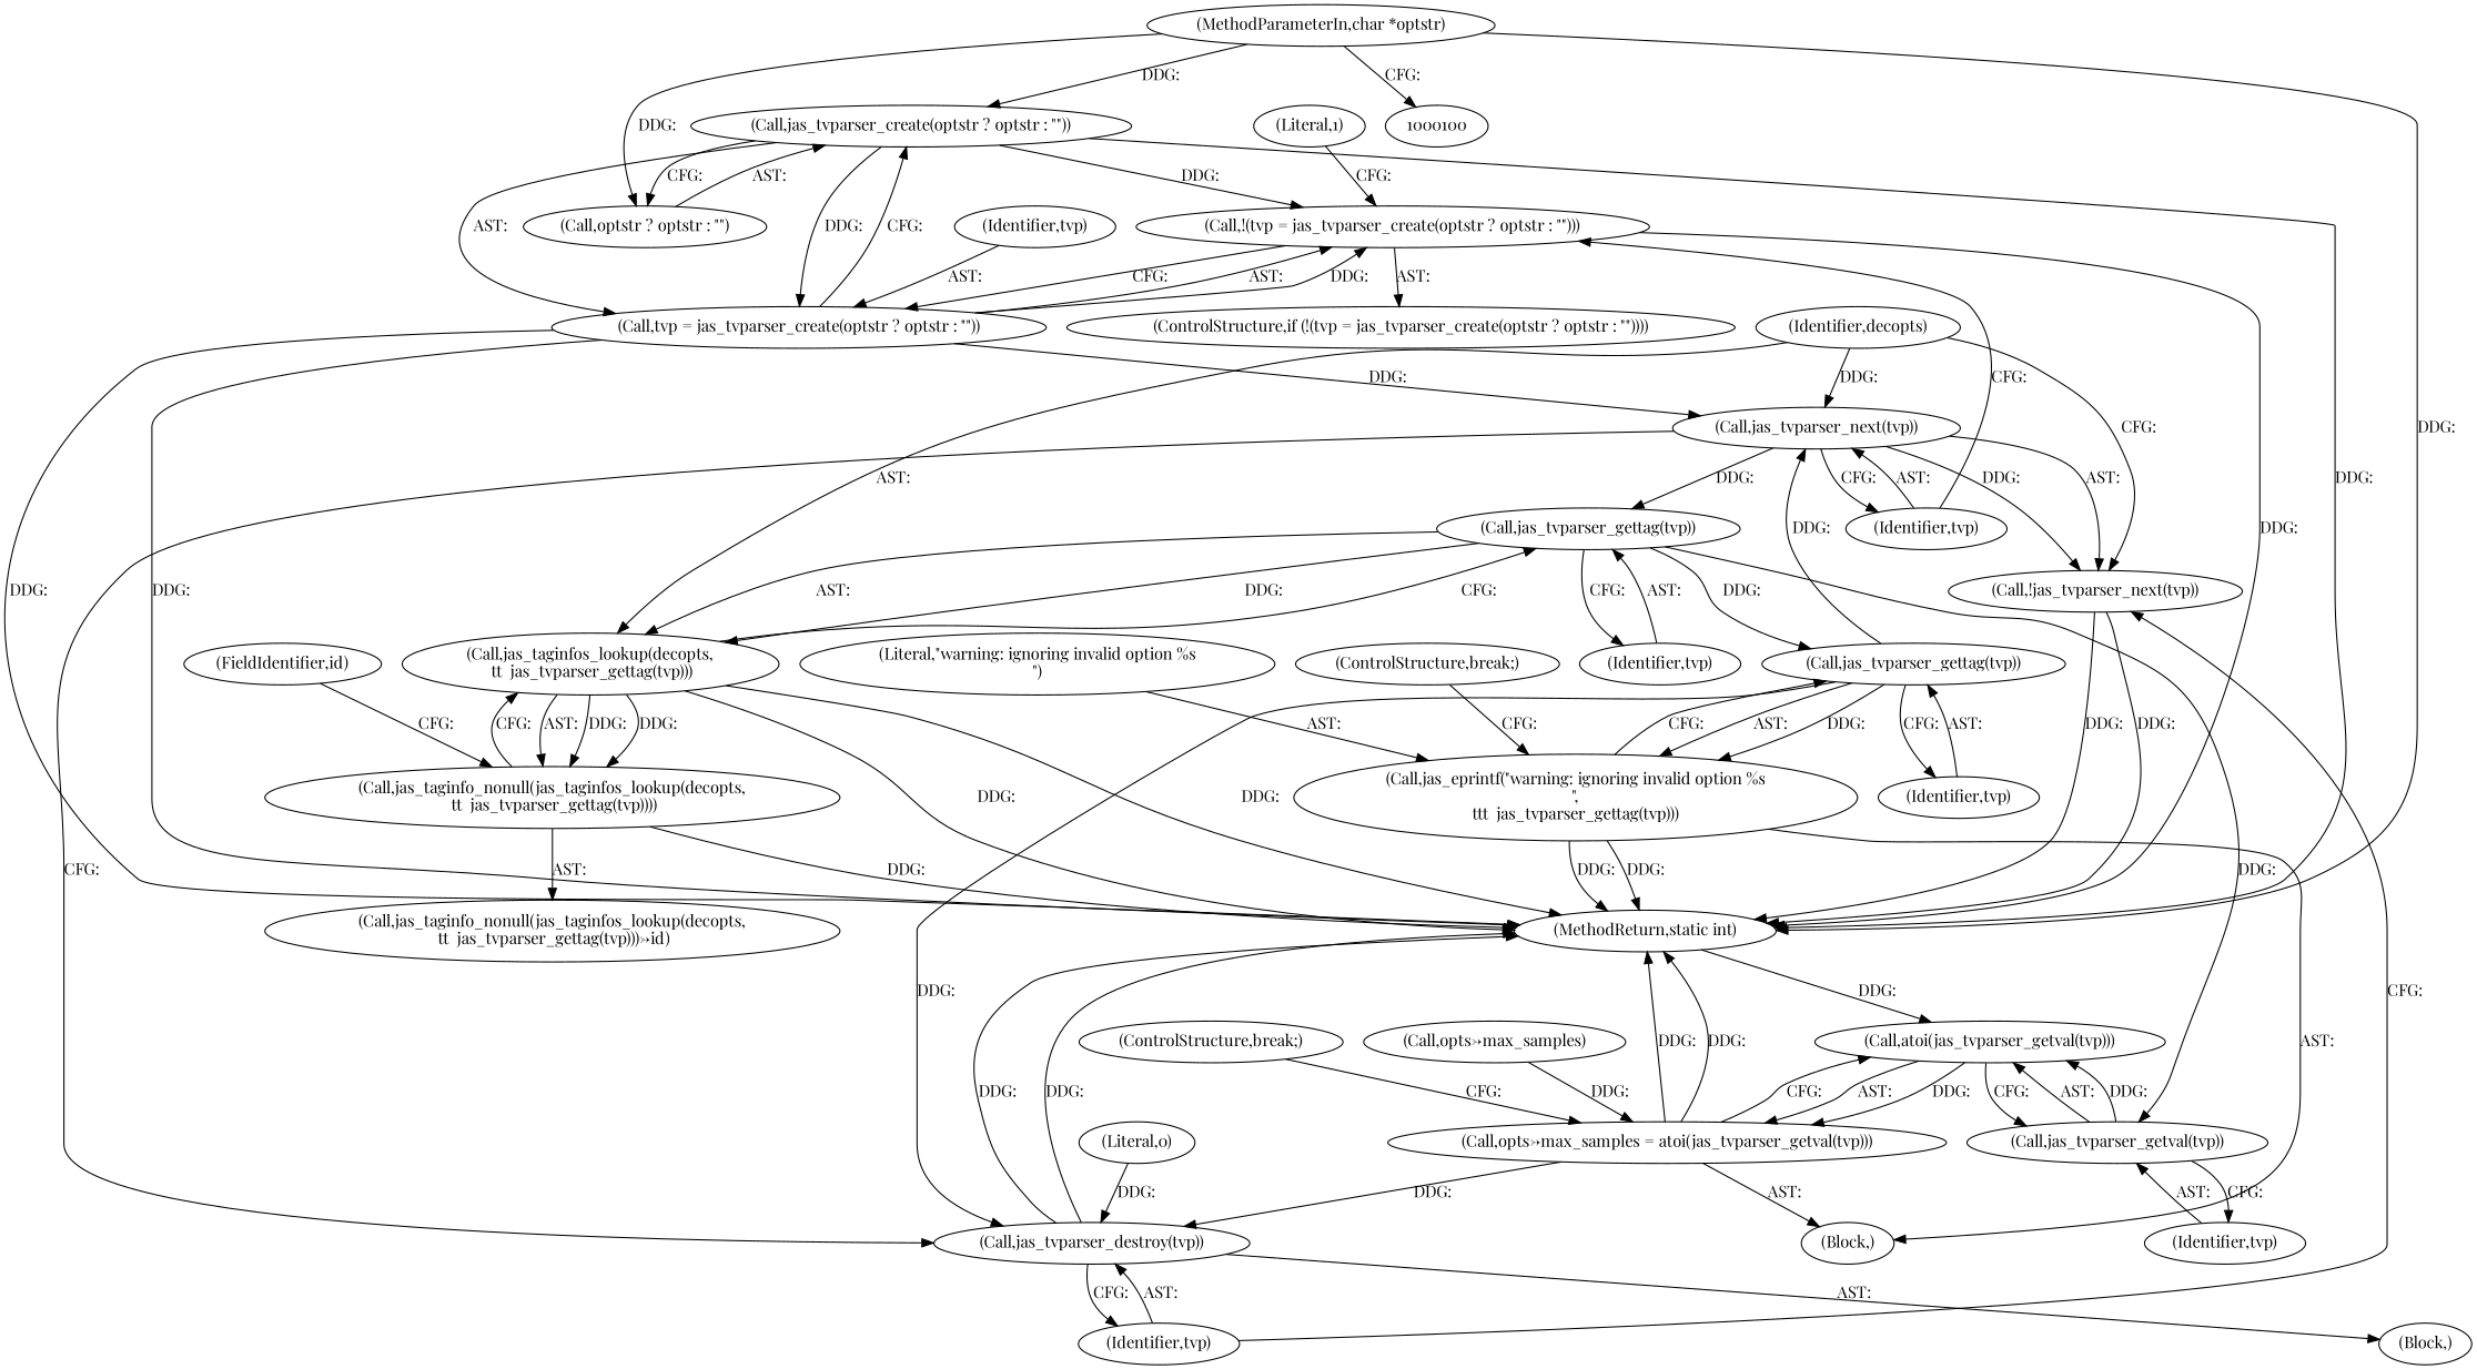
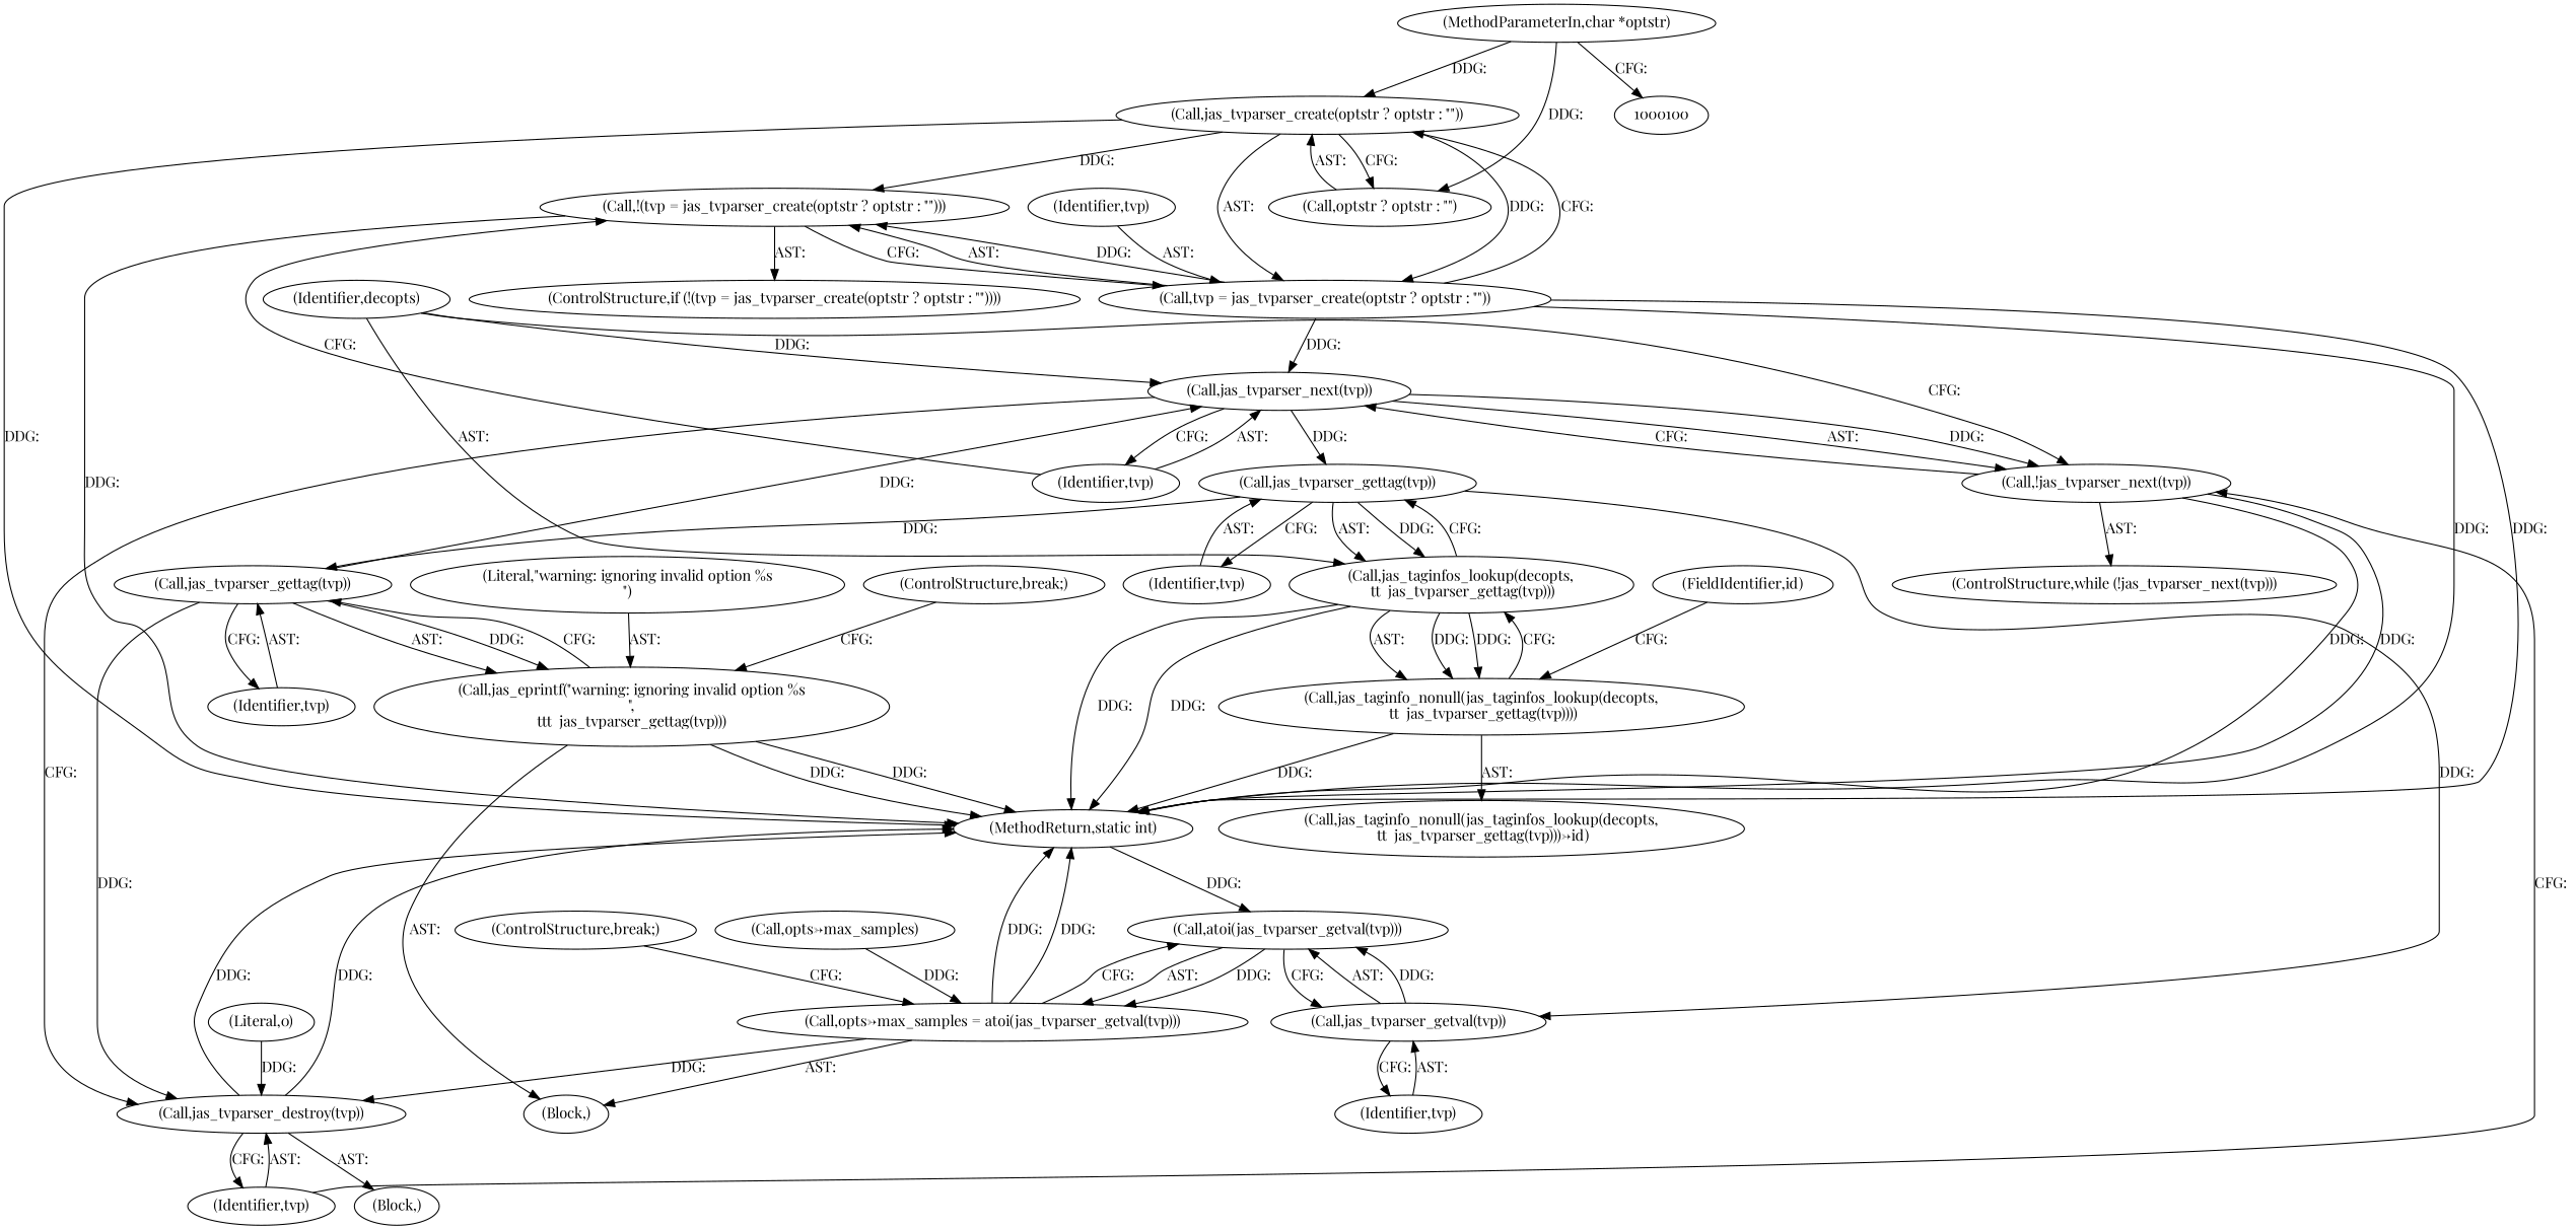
  digraph {
    fontname="Playfair Display"
    node [fontname="Playfair Display"]
    edge [fontname="Playfair Display"]
    n1 [label="(Call,jas_tvparser_create(optstr ? optstr : \"\"))"]
    n2 [label="(Call,!(tvp = jas_tvparser_create(optstr ? optstr : \"\")))"]
    n3 [label="(Call,tvp = jas_tvparser_create(optstr ? optstr : \"\"))"]
    n4 [label="(MethodReturn,static int)"]
    n5 [label="(Call,optstr ? optstr : \"\")"]
    n6 [label="(ControlStructure,if (!(tvp = jas_tvparser_create(optstr ? optstr : \"\"))))"]
    n7 [label="(Call,jas_tvparser_next(tvp))"]
    n8 [label="(Call,atoi(jas_tvparser_getval(tvp)))"]
    n9 [label="(MethodParameterIn,char *optstr)"]
    1000100
    n11 [label="(Call,!jas_tvparser_next(tvp))"]
    n12 [label="(Call,jas_tvparser_gettag(tvp))"]
    n13 [label="(Call,jas_tvparser_destroy(tvp))"]
    n14 [label="(Identifier,tvp)"]
+   n15 [label="(ControlStructure,while (!jas_tvparser_next(tvp)))"]
    n16 [label="(Call,jas_taginfos_lookup(decopts,\n \t\t  jas_tvparser_gettag(tvp)))"]
    n17 [label="(Call,jas_tvparser_getval(tvp))"]
    n18 [label="(Call,jas_tvparser_gettag(tvp))"]
    n19 [label="(Identifier,tvp)"]
    n20 [label="(Block,)"]
    n21 [label="(Identifier,tvp)"]
    n22 [label="(Call,jas_taginfo_nonull(jas_taginfos_lookup(decopts,\n \t\t  jas_tvparser_gettag(tvp))))"]
    n23 [label="(Identifier,tvp)"]
    n24 [label="(Call,jas_eprintf(\"warning: ignoring invalid option %s\n\",\n\t\t\t  jas_tvparser_gettag(tvp)))"]
    n25 [label="(Identifier,tvp)"]
    n26 [label="(Call,jas_taginfo_nonull(jas_taginfos_lookup(decopts,\n \t\t  jas_tvparser_gettag(tvp)))->id)"]
    n27 [label="(Call,opts->max_samples = atoi(jas_tvparser_getval(tvp)))"]
    n28 [label="(Block,)"]
    n29 [label="(Literal,\"warning: ignoring invalid option %s\n\")"]
    n30 [label="(ControlStructure,break;)"]
-   n31 [label="(Literal,1)"]
    n32 [label="(Identifier,decopts)"]
    n33 [label="(ControlStructure,break;)"]
    n34 [label="(Literal,0)"]
    n35 [label="(FieldIdentifier,id)"]
    n36 [label="(Identifier,tvp)"]
    n37 [label="(Call,opts->max_samples)"]
    n1 -> n2 [label="DDG: "]
    n1 -> n3 [label="AST: "]
    n1 -> n3 [label="DDG: "]
    n1 -> n4 [label="DDG: "]
    n1 -> n5 [label="CFG: "]
    n2 -> n3 [label="CFG: "]
    n2 -> n4 [label="DDG: "]
    n2 -> n6 [label="AST: "]
    n3 -> n1 [label="CFG: "]
    n3 -> n2 [label="AST: "]
    n3 -> n2 [label="DDG: "]
    n3 -> n4 [label="DDG: "]
    n3 -> n4 [label="DDG: "]
    n3 -> n7 [label="DDG: "]
    n4 -> n8 [label="DDG: "]
    n5 -> n1 [label="AST: "]
    n7 -> n11 [label="AST: "]
    n7 -> n11 [label="DDG: "]
    n7 -> n12 [label="DDG: "]
    n7 -> n13 [label="CFG: "]
    n7 -> n14 [label="CFG: "]
    n8 -> n17 [label="CFG: "]
    n8 -> n27 [label="AST: "]
    n8 -> n27 [label="DDG: "]
    n9 -> n1 [label="DDG: "]
-   n9 -> n4 [label="DDG: "]
    n9 -> n5 [label="DDG: "]
    n9 -> 1000100 [label="CFG: "]
    n11 -> n4 [label="DDG: "]
    n11 -> n4 [label="DDG: "]
+   n11 -> n7 [label="CFG: "]
+   n11 -> n15 [label="AST: "]
    n12 -> n16 [label="AST: "]
    n12 -> n16 [label="DDG: "]
    n12 -> n17 [label="DDG: "]
    n12 -> n18 [label="DDG: "]
    n12 -> n19 [label="CFG: "]
    n13 -> n4 [label="DDG: "]
    n13 -> n4 [label="DDG: "]
    n13 -> n20 [label="AST: "]
    n13 -> n21 [label="CFG: "]
    n14 -> n2 [label="CFG: "]
    n14 -> n7 [label="AST: "]
    n16 -> n4 [label="DDG: "]
    n16 -> n4 [label="DDG: "]
    n16 -> n12 [label="CFG: "]
    n16 -> n22 [label="AST: "]
    n16 -> n22 [label="DDG: "]
    n16 -> n22 [label="DDG: "]
    n17 -> n8 [label="AST: "]
    n17 -> n8 [label="DDG: "]
    n17 -> n23 [label="CFG: "]
    n18 -> n7 [label="DDG: "]
    n18 -> n13 [label="DDG: "]
    n18 -> n24 [label="AST: "]
    n18 -> n24 [label="DDG: "]
    n18 -> n25 [label="CFG: "]
    n19 -> n12 [label="AST: "]
    n21 -> n11 [label="CFG: "]
    n21 -> n13 [label="AST: "]
    n22 -> n4 [label="DDG: "]
    n22 -> n16 [label="CFG: "]
    n22 -> n26 [label="AST: "]
    n23 -> n17 [label="AST: "]
    n24 -> n4 [label="DDG: "]
    n24 -> n4 [label="DDG: "]
    n24 -> n18 [label="CFG: "]
    n24 -> n28 [label="AST: "]
    n25 -> n18 [label="AST: "]
    n27 -> n4 [label="DDG: "]
    n27 -> n4 [label="DDG: "]
    n27 -> n8 [label="CFG: "]
    n27 -> n13 [label="DDG: "]
    n27 -> n28 [label="AST: "]
    n29 -> n24 [label="AST: "]
    n30 -> n24 [label="CFG: "]
-   n31 -> n2 [label="CFG: "]
    n32 -> n7 [label="DDG: "]
    n32 -> n11 [label="CFG: "]
    n32 -> n16 [label="AST: "]
    n33 -> n27 [label="CFG: "]
    n34 -> n13 [label="DDG: "]
    n35 -> n22 [label="CFG: "]
    n36 -> n3 [label="AST: "]
    n37 -> n27 [label="DDG: "]
  }
